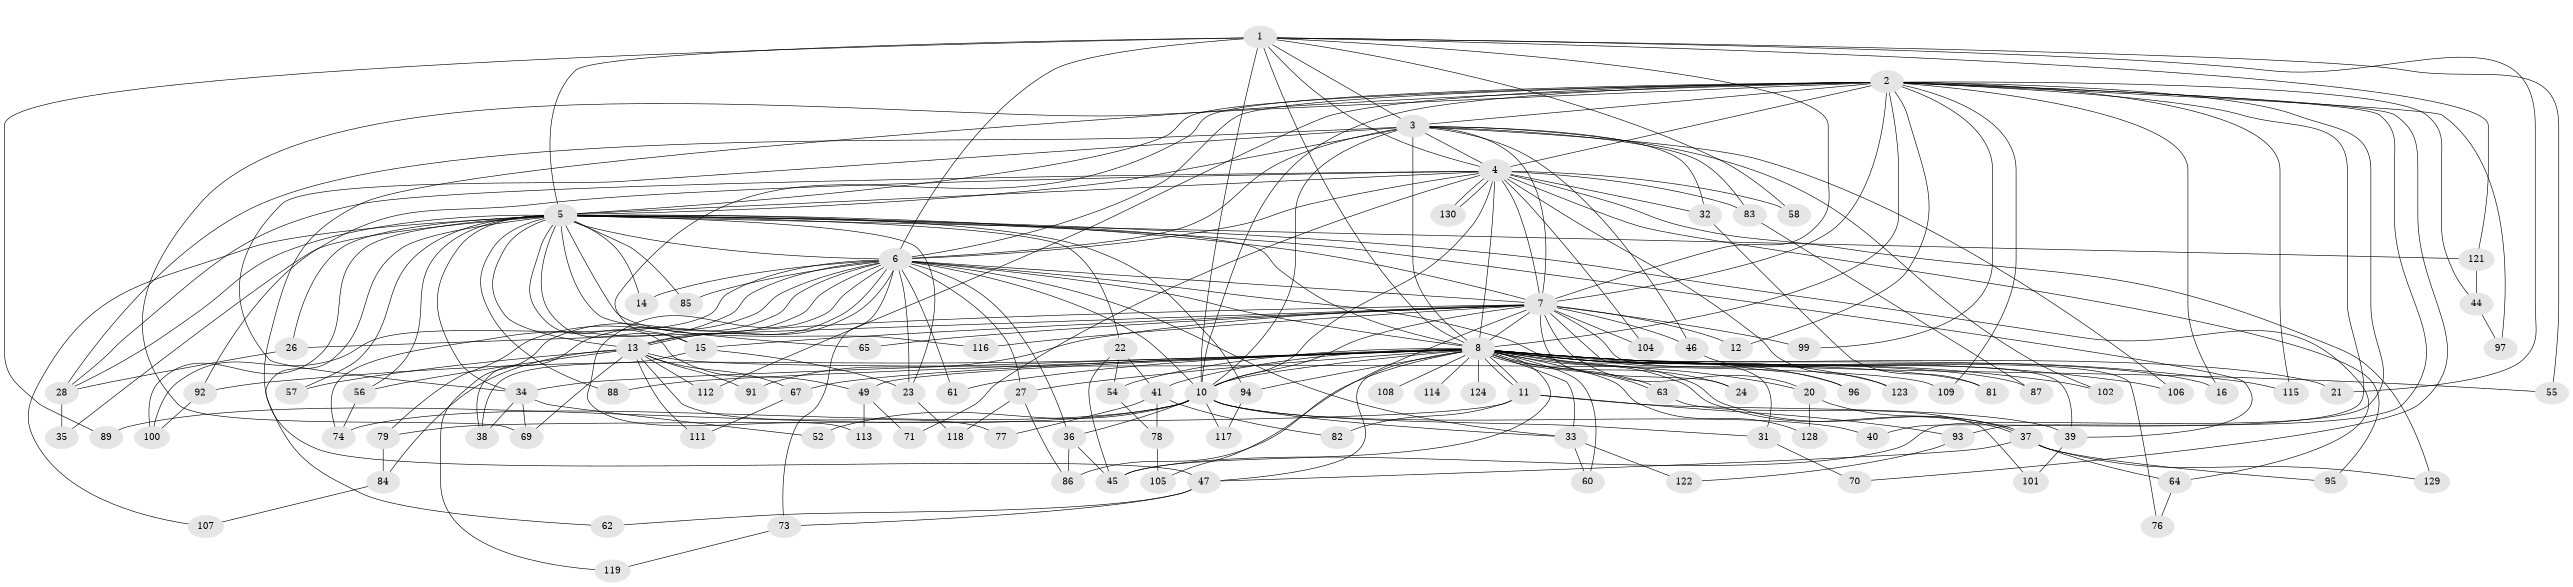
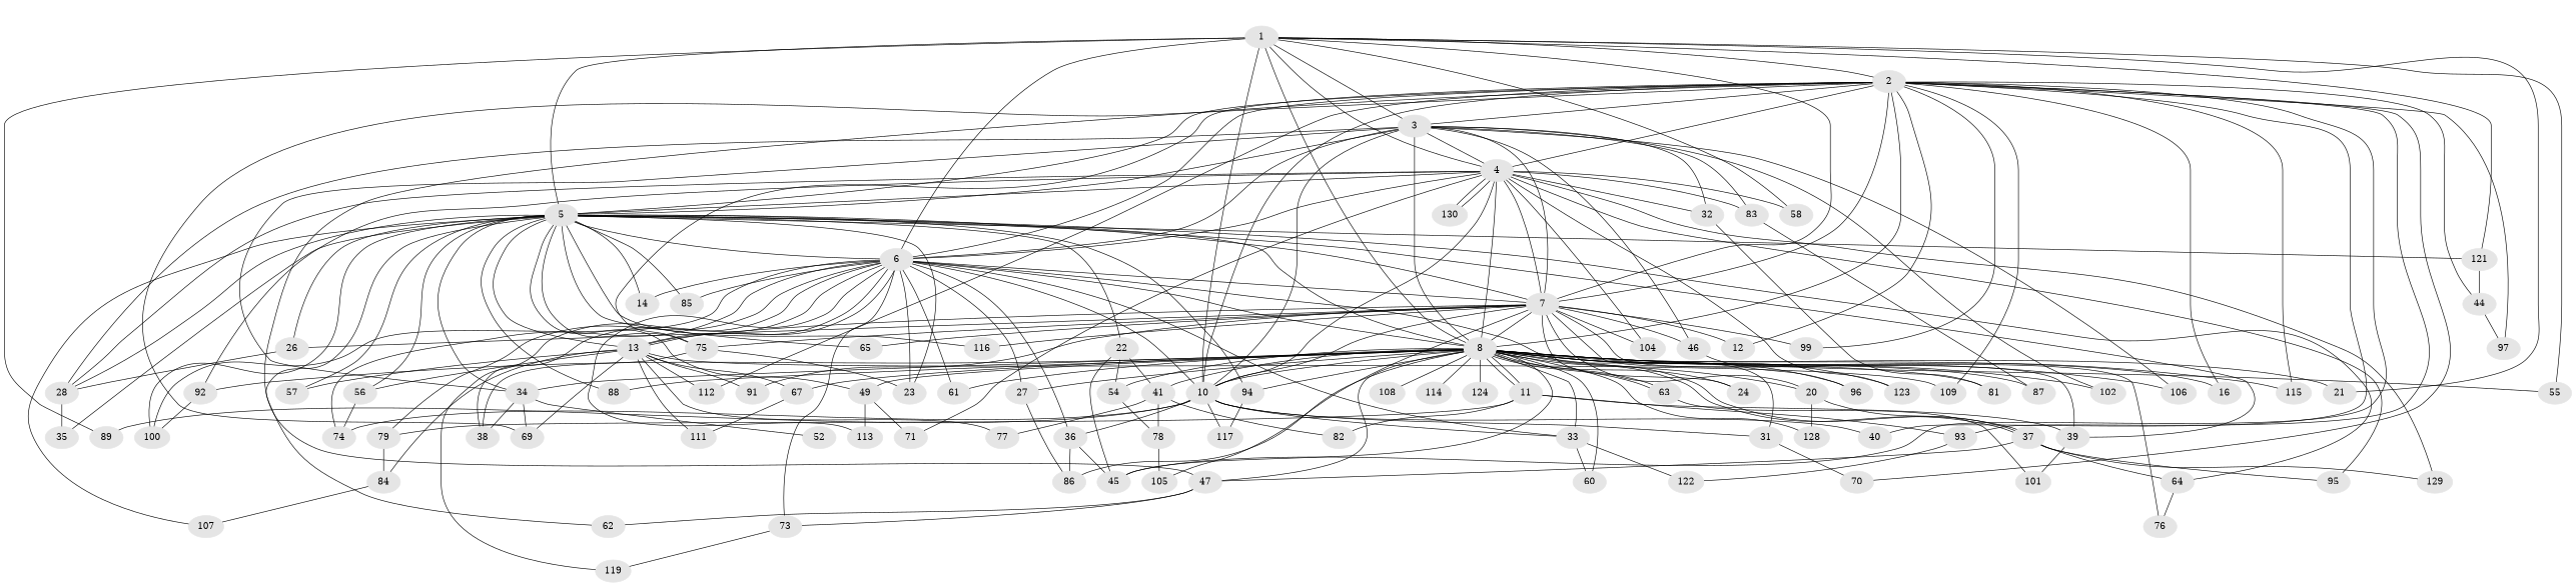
  graph {
    node [color=gray90 style=filled]
    1 [super="+53"]
    2 [super="+30"]
    3 [super="+66"]
    4 [super="+126"]
    5 [super="+29"]
    6 [super="+17"]
    7 [super="+51"]
    8 [super="+9"]
    10 [super="+19"]
    21
    55
    58
    89
    121
    44
    12
-   15 [super="+18"]
+   15 [super="+18" label=75]
    16
    40
    45
    47
    69 [super="+90"]
    70
    93
    97
    n26 [label=99]
    109
    112
    115
    28 [super="+50"]
    32
    34 [super="+42"]
    46
    83
    102
    106
    71
    92
    95
    104
    123
    129
    130
    13 [super="+25"]
    14
    22 [super="+120"]
    23 [super="+103"]
    26 [super="+127"]
    35
    39 [super="+59"]
    49
    56
    57
    62
    64
    65
    n57 [label=88 super="+88"]
    n58 [label=85]
    94
    100 [super="+110"]
    107
    116
    27
    31
    33 [super="+43"]
    36 [super="+80"]
    38 [super="+125"]
    61
    73
    74 [super="+85"]
    79
    113
    119
    20 [super="+48"]
    24
    76
    91
    105
    11
    37 [super="+72"]
    41
    54
    60
    63
    67
    81
    86 [super="+99"]
    87
    96
    108
    114
    124
    128
    52
    117
    122
    77
    84
    111
-   118
    101
    82
    78
+   1 -- 2 [weight=2]
    1 -- 3
    1 -- 4
    1 -- 5
    1 -- 6
    1 -- 7
    1 -- 8 [weight=2]
    1 -- 10 [weight=2]
    1 -- 21
    1 -- 55
    1 -- 58
    1 -- 89
    1 -- 121
    2 -- 3
    2 -- 4
    2 -- 5
    2 -- 6
    2 -- 7
    2 -- 8 [weight=2]
    2 -- 10 [weight=2]
    2 -- 44
    2 -- 12
    2 -- 15
    2 -- 16
    2 -- 40
    2 -- 45
    2 -- 47
    2 -- 69
    2 -- 70
    2 -- 93
    2 -- 97
    2 -- n26
    2 -- 109
    2 -- 112
    2 -- 115
    3 -- 4
    3 -- 5
    3 -- 6
    3 -- 7
    3 -- 8 [weight=3]
    3 -- 10
    3 -- 28
    3 -- 32
    3 -- 34
    3 -- 46
    3 -- 83
    3 -- 102
    3 -- 106
    4 -- 5 [weight=2]
    4 -- 6
    4 -- 7
    4 -- 8 [weight=2]
    4 -- 10
    4 -- 58
    4 -- 28
    4 -- 32
    4 -- 83
    4 -- 71
    4 -- 92
    4 -- 95
    4 -- 104
    4 -- 123
    4 -- 129
    4 -- 130
    4 -- 130
    5 -- 6
    5 -- 7
    5 -- 8 [weight=2]
    5 -- 121
    5 -- 15
    5 -- 28
    5 -- 34
    5 -- 13 [weight=2]
    5 -- 14
    5 -- 22
    5 -- 23
    5 -- 26
    5 -- 35
    5 -- 39
    5 -- 49
    5 -- 56
    5 -- 57
    5 -- 62
    5 -- 64
    5 -- 65
    5 -- n57
    5 -- n58
    5 -- 94
    5 -- 100
    5 -- 107
    5 -- 116
    6 -- 7
    6 -- 8 [weight=2]
    6 -- 10
    6 -- 13 [weight=2]
    6 -- 13
    6 -- 14
    6 -- 23
    6 -- n58
    6 -- 100
    6 -- 27
    6 -- 31
    6 -- 33
    6 -- 36
    6 -- 38
    6 -- 61
    6 -- 73
    6 -- 74
    6 -- 79
    6 -- 113
    6 -- 119
    7 -- 8 [weight=2]
    7 -- 10
    7 -- 12
    7 -- 15
    7 -- n26
    7 -- 46
    7 -- 104
    7 -- 13
    7 -- 26
    7 -- 39
    7 -- 65
    7 -- 116
    7 -- 20
    7 -- 24
    7 -- 76
    7 -- 91
    7 -- 105
    8 -- 10 [weight=2]
    8 -- 21
    8 -- 55
    8 -- 16
    8 -- 45
    8 -- 47
    8 -- 115
    8 -- 34
    8 -- 102
    8 -- 106
    8 -- 92
    8 -- 123
    8 -- 49
    8 -- n57 [weight=2]
    8 -- 94
    8 -- 27
    8 -- 33
    8 -- 61
    8 -- 20
    8 -- 24
    8 -- 11
    8 -- 11
    8 -- 37
    8 -- 37
    8 -- 41
    8 -- 54
    8 -- 60
    8 -- 63
    8 -- 63
    8 -- 67
    8 -- 81
    8 -- 86
    8 -- 87
    8 -- 96
    8 -- 108 [weight=2]
    8 -- 114 [weight=2]
    8 -- 124 [weight=2]
    8 -- 128
    10 -- 89
    10 -- 40
    10 -- 31
    10 -- 33
    10 -- 36
    10 -- 74
-   10 -- 52
    10 -- 117
    121 -- 44
    44 -- 97
    15 -- 23
    15 -- 38
    47 -- 62
    47 -- 73
    93 -- 122
    28 -- 35
    32 -- 81
    34 -- 69
    34 -- 38
    34 -- 52
    46 -- 96
    83 -- 87
    92 -- 100
    13 -- 69
    13 -- 109
    13 -- 112
    13 -- 56
    13 -- 57
    13 -- 91
    13 -- 67
    13 -- 77
    13 -- 84
    13 -- 111
    22 -- 45
    22 -- 41
    22 -- 54
-   23 -- 118
    26 -- 28
    39 -- 101
    49 -- 71
    49 -- 113
    56 -- 74
    64 -- 76
    94 -- 117
    27 -- 86
-   27 -- 118
    31 -- 70
    33 -- 60
    33 -- 122
    36 -- 45
    36 -- 86
    73 -- 119
    79 -- 84
    20 -- 37
    20 -- 128
    11 -- 93
    11 -- 39
    11 -- 79
    11 -- 82
    37 -- 47
    37 -- 95
    37 -- 129
    37 -- 64
    41 -- 77
    41 -- 82
    41 -- 78
    54 -- 78
    63 -- 101
    67 -- 111
    84 -- 107
    78 -- 105
  }
